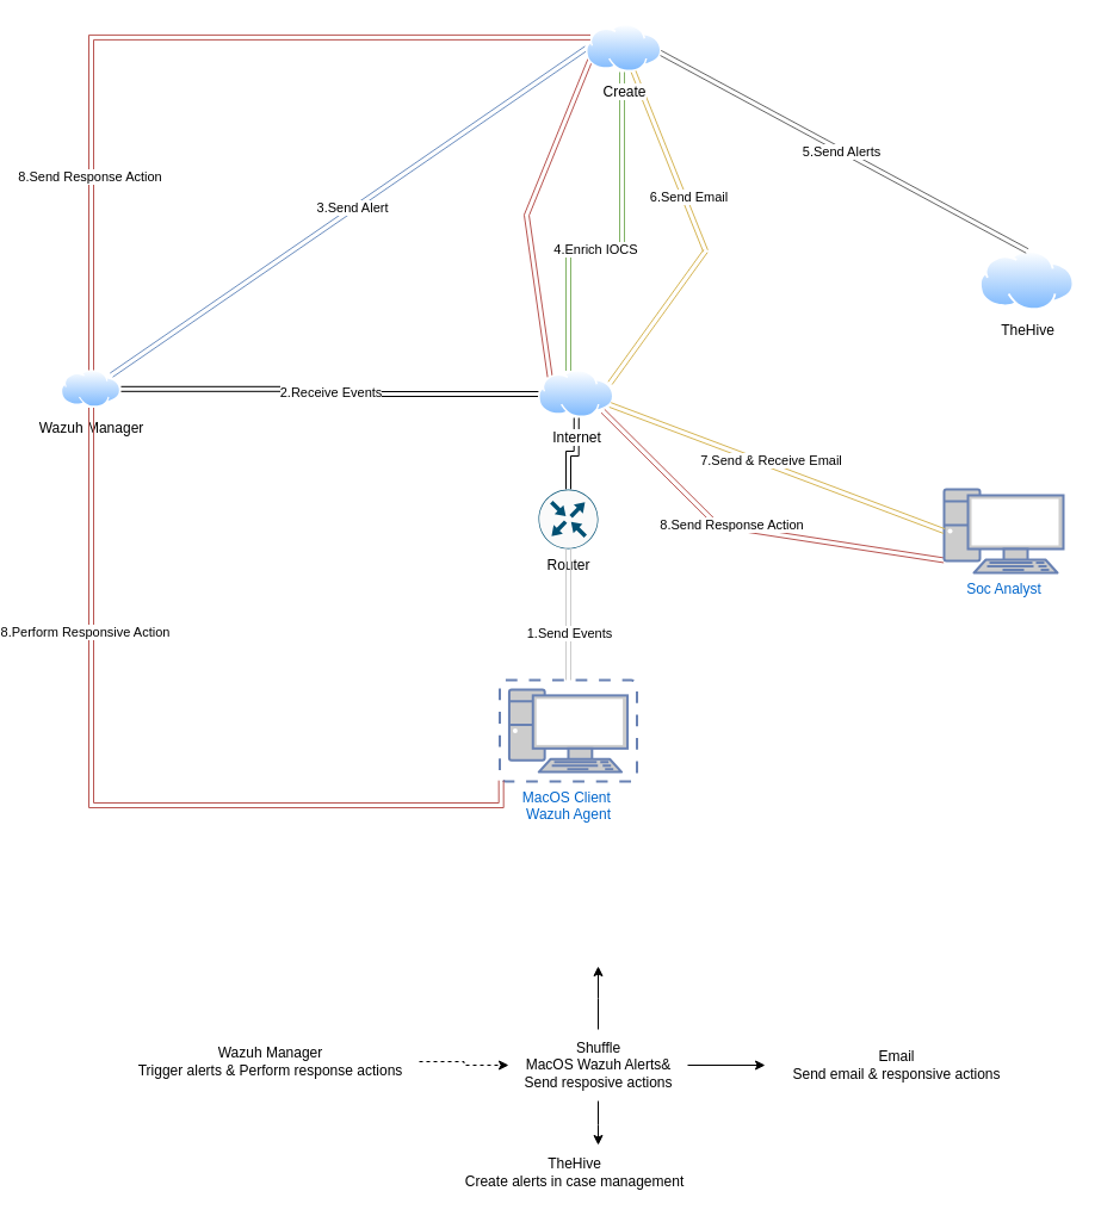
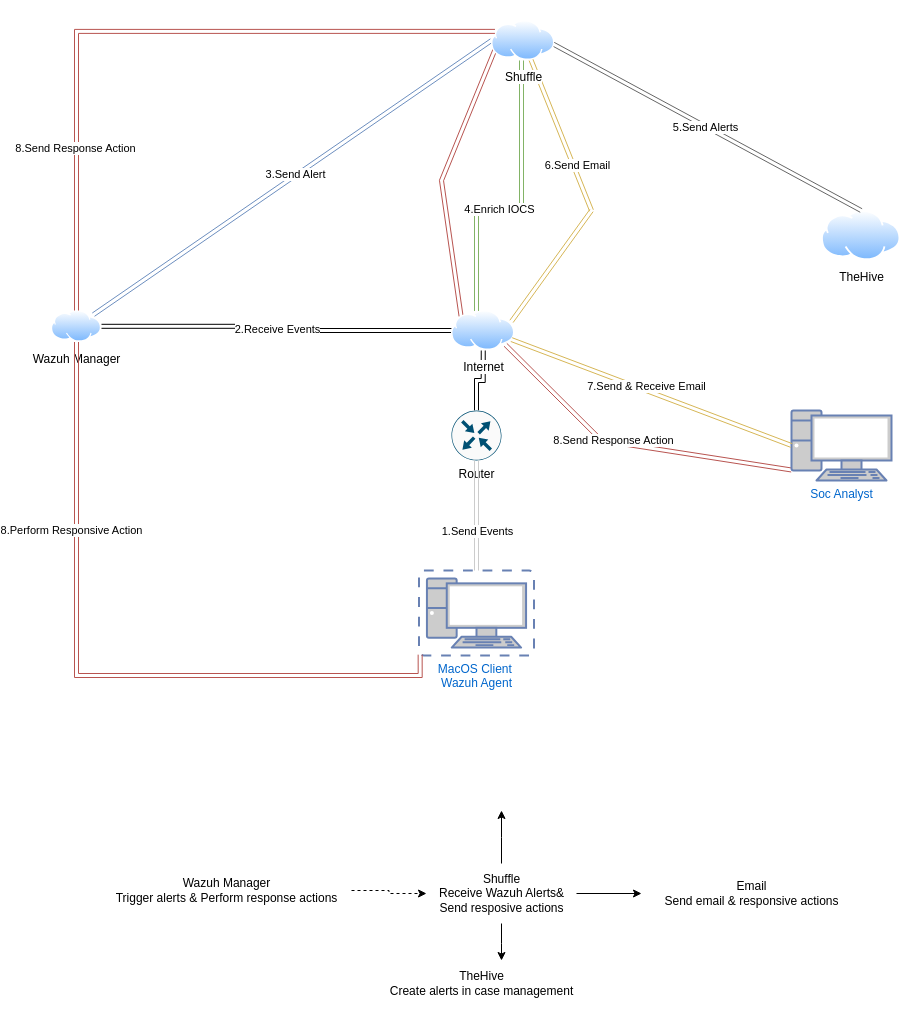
  <mxCell id="0" />
  <mxCell id="1" parent="0" />
  <mxCell id="2" value="MacOS Client&amp;nbsp;&lt;div&gt;Wazuh Agent&lt;/div&gt;" style="fontColor=#0066CC;verticalAlign=top;verticalLabelPosition=bottom;labelPosition=center;align=center;html=1;outlineConnect=0;fillColor=#CCCCCC;strokeColor=#6881B3;gradientColor=none;gradientDirection=north;strokeWidth=2;shape=mxgraph.networks.virtual_pc;" vertex="1" parent="1"><mxGeometry x="387.5" y="570" width="115" height="85" as="geometry" /></mxCell>
  <mxCell id="3" style="edgeStyle=orthogonalEdgeStyle;rounded=0;orthogonalLoop=1;jettySize=auto;html=1;entryX=0.5;entryY=1;entryDx=0;entryDy=0;shape=link;" edge="1" parent="1" source="4" target="12"><mxGeometry relative="1" as="geometry" /></mxCell>
  <mxCell id="4" value="Router" style="sketch=0;points=[[0.5,0,0],[1,0.5,0],[0.5,1,0],[0,0.5,0],[0.145,0.145,0],[0.856,0.145,0],[0.855,0.856,0],[0.145,0.855,0]];verticalLabelPosition=bottom;html=1;verticalAlign=top;aspect=fixed;align=center;pointerEvents=1;shape=mxgraph.cisco19.rect;prIcon=router;fillColor=#FAFAFA;strokeColor=#005073;" vertex="1" parent="1"><mxGeometry x="420" y="410" width="50" height="50" as="geometry" /></mxCell>
  <mxCell id="5" style="rounded=0;orthogonalLoop=1;jettySize=auto;html=1;entryX=0;entryY=0.5;entryDx=0;entryDy=0;shape=link;fillColor=#dae8fc;strokeColor=#6c8ebf;" edge="1" parent="1" source="7" target="22"><mxGeometry relative="1" as="geometry" /></mxCell>
  <mxCell id="6" value="3.Send Alert" style="edgeLabel;html=1;align=center;verticalAlign=middle;resizable=0;points=[];" vertex="1" connectable="0" parent="5"><mxGeometry x="0.019" y="1" relative="1" as="geometry"><mxPoint as="offset" /></mxGeometry></mxCell>
  <mxCell id="7" value="Wazuh Manager" style="image;aspect=fixed;perimeter=ellipsePerimeter;html=1;align=center;shadow=0;dashed=0;spacingTop=3;image=img/lib/active_directory/internet_cloud.svg;" vertex="1" parent="1"><mxGeometry x="20" y="310" width="50" height="31.5" as="geometry" /></mxCell>
  <mxCell id="8" style="edgeStyle=orthogonalEdgeStyle;rounded=0;orthogonalLoop=1;jettySize=auto;html=1;shape=link;" edge="1" parent="1" source="12" target="7"><mxGeometry relative="1" as="geometry" /></mxCell>
  <mxCell id="9" value="2.Receive Events" style="edgeLabel;html=1;align=center;verticalAlign=middle;resizable=0;points=[];" vertex="1" connectable="0" parent="8"><mxGeometry relative="1" as="geometry"><mxPoint as="offset" /></mxGeometry></mxCell>
  <mxCell id="10" style="rounded=0;orthogonalLoop=1;jettySize=auto;html=1;exitX=1;exitY=0.25;exitDx=0;exitDy=0;shape=link;fillColor=#fff2cc;strokeColor=#d6b656;" edge="1" parent="1" source="12"><mxGeometry relative="1" as="geometry"><mxPoint x="560" y="210" as="targetPoint" /></mxGeometry></mxCell>
  <mxCell id="11" style="rounded=0;orthogonalLoop=1;jettySize=auto;html=1;exitX=0;exitY=0;exitDx=0;exitDy=0;entryX=0;entryY=0.75;entryDx=0;entryDy=0;shape=link;fillColor=#f8cecc;strokeColor=#b85450;" edge="1" parent="1" source="12" target="22"><mxGeometry relative="1" as="geometry"><Array as="points"><mxPoint x="410" y="180" /></Array></mxGeometry></mxCell>
  <mxCell id="12" value="Internet" style="image;aspect=fixed;perimeter=ellipsePerimeter;html=1;align=center;shadow=0;dashed=0;spacingTop=3;image=img/lib/active_directory/internet_cloud.svg;" vertex="1" parent="1"><mxGeometry x="420" y="310" width="63.49" height="40" as="geometry" /></mxCell>
  <mxCell id="13" value="TheHive" style="image;aspect=fixed;perimeter=ellipsePerimeter;html=1;align=center;shadow=0;dashed=0;spacingTop=3;image=img/lib/active_directory/internet_cloud.svg;" vertex="1" parent="1"><mxGeometry x="790" y="210" width="79.37" height="50" as="geometry" /></mxCell>
  <mxCell id="14" style="edgeStyle=orthogonalEdgeStyle;rounded=0;orthogonalLoop=1;jettySize=auto;html=1;shape=link;fillColor=#d5e8d4;strokeColor=#82b366;" edge="1" parent="1" source="22" target="12"><mxGeometry relative="1" as="geometry"><Array as="points"><mxPoint x="490" y="209" /><mxPoint x="445" y="209" /></Array></mxGeometry></mxCell>
  <mxCell id="15" value="4.Enrich IOCS" style="edgeLabel;html=1;align=center;verticalAlign=middle;resizable=0;points=[];" vertex="1" connectable="0" parent="14"><mxGeometry x="0.165" y="-1" relative="1" as="geometry"><mxPoint as="offset" /></mxGeometry></mxCell>
  <mxCell id="16" style="rounded=0;orthogonalLoop=1;jettySize=auto;html=1;entryX=0.5;entryY=0;entryDx=0;entryDy=0;shape=link;fillColor=#f5f5f5;strokeColor=#666666;" edge="1" parent="1" target="13"><mxGeometry relative="1" as="geometry"><mxPoint x="515.062" y="40.002" as="sourcePoint" /><mxPoint x="815" y="214.93" as="targetPoint" /></mxGeometry></mxCell>
  <mxCell id="17" value="5.Send Alerts" style="edgeLabel;html=1;align=center;verticalAlign=middle;resizable=0;points=[];" vertex="1" connectable="0" parent="16"><mxGeometry x="0.01" y="-1" relative="1" as="geometry"><mxPoint as="offset" /></mxGeometry></mxCell>
  <mxCell id="18" style="rounded=0;orthogonalLoop=1;jettySize=auto;html=1;shape=link;fillColor=#fff2cc;strokeColor=#d6b656;" edge="1" parent="1" source="22"><mxGeometry relative="1" as="geometry"><mxPoint x="560" y="210" as="targetPoint" /></mxGeometry></mxCell>
  <mxCell id="19" value="6.Send Email" style="edgeLabel;html=1;align=center;verticalAlign=middle;resizable=0;points=[];" vertex="1" connectable="0" parent="18"><mxGeometry x="0.416" y="3" relative="1" as="geometry"><mxPoint as="offset" /></mxGeometry></mxCell>
  <mxCell id="20" style="edgeStyle=orthogonalEdgeStyle;rounded=0;orthogonalLoop=1;jettySize=auto;html=1;exitX=0;exitY=0.25;exitDx=0;exitDy=0;shape=link;fillColor=#f8cecc;strokeColor=#b85450;" edge="1" parent="1" source="22" target="7"><mxGeometry relative="1" as="geometry" /></mxCell>
  <mxCell id="21" value="8.Send Response Action" style="edgeLabel;html=1;align=center;verticalAlign=middle;resizable=0;points=[];" vertex="1" connectable="0" parent="20"><mxGeometry x="0.533" y="-2" relative="1" as="geometry"><mxPoint as="offset" /></mxGeometry></mxCell>
- <mxCell id="22" value="Create" style="image;aspect=fixed;perimeter=ellipsePerimeter;html=1;align=center;shadow=0;dashed=0;spacingTop=3;image=img/lib/active_directory/internet_cloud.svg;imageBorder=none;imageBackground=none;" vertex="1" parent="1"><mxGeometry x="460" y="20" width="63.49" height="40" as="geometry" /></mxCell>
+ <mxCell id="22" value="Shuffle" style="image;aspect=fixed;perimeter=ellipsePerimeter;html=1;align=center;shadow=0;dashed=0;spacingTop=3;image=img/lib/active_directory/internet_cloud.svg;imageBorder=none;imageBackground=none;" vertex="1" parent="1"><mxGeometry x="460" y="20" width="63.49" height="40" as="geometry" /></mxCell>
  <mxCell id="23" style="rounded=0;orthogonalLoop=1;jettySize=auto;html=1;exitX=0;exitY=0.85;exitDx=0;exitDy=0;exitPerimeter=0;entryX=1;entryY=1;entryDx=0;entryDy=0;shape=link;fillColor=#f8cecc;strokeColor=#b85450;" edge="1" parent="1" source="25" target="12"><mxGeometry relative="1" as="geometry"><Array as="points"><mxPoint x="570" y="440" /></Array></mxGeometry></mxCell>
  <mxCell id="24" value="8.Send Response Action" style="edgeLabel;html=1;align=center;verticalAlign=middle;resizable=0;points=[];" vertex="1" connectable="0" parent="23"><mxGeometry x="0.107" y="-2" relative="1" as="geometry"><mxPoint as="offset" /></mxGeometry></mxCell>
  <mxCell id="25" value="Soc Analyst" style="fontColor=#0066CC;verticalAlign=top;verticalLabelPosition=bottom;labelPosition=center;align=center;html=1;outlineConnect=0;fillColor=#CCCCCC;strokeColor=#6881B3;gradientColor=none;gradientDirection=north;strokeWidth=2;shape=mxgraph.networks.pc;" vertex="1" parent="1"><mxGeometry x="760" y="410" width="100" height="70" as="geometry" /></mxCell>
  <mxCell id="26" style="edgeStyle=orthogonalEdgeStyle;rounded=0;orthogonalLoop=1;jettySize=auto;html=1;exitX=0.5;exitY=0;exitDx=0;exitDy=0;exitPerimeter=0;entryX=0.5;entryY=1;entryDx=0;entryDy=0;entryPerimeter=0;shape=link;strokeColor=#CCCCCC;" edge="1" parent="1" source="2" target="4"><mxGeometry relative="1" as="geometry" /></mxCell>
  <mxCell id="27" value="1.Send Events" style="edgeLabel;html=1;align=center;verticalAlign=middle;resizable=0;points=[];" vertex="1" connectable="0" parent="26"><mxGeometry x="-0.086" y="1" relative="1" as="geometry"><mxPoint x="1" y="10" as="offset" /></mxGeometry></mxCell>
  <mxCell id="28" style="rounded=0;orthogonalLoop=1;jettySize=auto;html=1;exitX=1;exitY=0.75;exitDx=0;exitDy=0;entryX=0;entryY=0.5;entryDx=0;entryDy=0;entryPerimeter=0;shape=link;fillColor=#fff2cc;strokeColor=#d6b656;" edge="1" parent="1" source="12" target="25"><mxGeometry relative="1" as="geometry" /></mxCell>
  <mxCell id="29" value="7.Send &amp;amp; Receive Email" style="edgeLabel;html=1;align=center;verticalAlign=middle;resizable=0;points=[];" vertex="1" connectable="0" parent="28"><mxGeometry x="-0.049" y="4" relative="1" as="geometry"><mxPoint as="offset" /></mxGeometry></mxCell>
  <mxCell id="30" style="edgeStyle=orthogonalEdgeStyle;rounded=0;orthogonalLoop=1;jettySize=auto;html=1;exitX=0.5;exitY=1;exitDx=0;exitDy=0;entryX=0.01;entryY=0.99;entryDx=0;entryDy=0;entryPerimeter=0;shape=link;fillColor=#f8cecc;strokeColor=#b85450;" edge="1" parent="1" source="7" target="2"><mxGeometry relative="1" as="geometry" /></mxCell>
  <mxCell id="31" value="8.Perform Responsive Action" style="edgeLabel;html=1;align=center;verticalAlign=middle;resizable=0;points=[];" vertex="1" connectable="0" parent="30"><mxGeometry x="-0.463" y="-6" relative="1" as="geometry"><mxPoint y="1" as="offset" /></mxGeometry></mxCell>
  <mxCell id="32" style="edgeStyle=orthogonalEdgeStyle;rounded=0;orthogonalLoop=1;jettySize=auto;html=1;dashed=1;" edge="1" parent="1" source="33" target="37"><mxGeometry relative="1" as="geometry" /></mxCell>
  <mxCell id="33" value="Wazuh Manager&lt;div&gt;Trigger alerts &amp;amp; Perform response actions&lt;/div&gt;" style="text;html=1;align=center;verticalAlign=middle;resizable=0;points=[];autosize=1;strokeColor=none;fillColor=none;" vertex="1" parent="1"><mxGeometry x="70" y="870" width="250" height="40" as="geometry" /></mxCell>
  <mxCell id="34" style="edgeStyle=orthogonalEdgeStyle;rounded=0;orthogonalLoop=1;jettySize=auto;html=1;" edge="1" parent="1" source="37"><mxGeometry relative="1" as="geometry"><mxPoint x="470" y="810" as="targetPoint" /></mxGeometry></mxCell>
  <mxCell id="35" style="edgeStyle=orthogonalEdgeStyle;rounded=0;orthogonalLoop=1;jettySize=auto;html=1;" edge="1" parent="1" source="37"><mxGeometry relative="1" as="geometry"><mxPoint x="470" y="960" as="targetPoint" /></mxGeometry></mxCell>
  <mxCell id="36" style="edgeStyle=orthogonalEdgeStyle;rounded=0;orthogonalLoop=1;jettySize=auto;html=1;" edge="1" parent="1" source="37"><mxGeometry relative="1" as="geometry"><mxPoint x="610" y="893" as="targetPoint" /></mxGeometry></mxCell>
- <mxCell id="37" value="Shuffle&lt;div&gt;MacOS Wazuh Alerts&amp;amp;&lt;/div&gt;&lt;div&gt;Send resposive actions&lt;/div&gt;" style="text;html=1;align=center;verticalAlign=middle;resizable=0;points=[];autosize=1;strokeColor=none;fillColor=none;" vertex="1" parent="1"><mxGeometry x="395" y="863" width="150" height="60" as="geometry" /></mxCell>
+ <mxCell id="37" value="Shuffle&lt;div&gt;Receive Wazuh Alerts&amp;amp;&lt;/div&gt;&lt;div&gt;Send resposive actions&lt;/div&gt;" style="text;html=1;align=center;verticalAlign=middle;resizable=0;points=[];autosize=1;strokeColor=none;fillColor=none;" vertex="1" parent="1"><mxGeometry x="395" y="863" width="150" height="60" as="geometry" /></mxCell>
  <mxCell id="38" value="TheHive&lt;div&gt;Create alerts in case management&lt;/div&gt;" style="text;html=1;align=center;verticalAlign=middle;resizable=0;points=[];autosize=1;strokeColor=none;fillColor=none;" vertex="1" parent="1"><mxGeometry x="345" y="963" width="210" height="40" as="geometry" /></mxCell>
  <mxCell id="39" value="Email&lt;div&gt;Send email &amp;amp; responsive actions&lt;/div&gt;" style="text;html=1;align=center;verticalAlign=middle;resizable=0;points=[];autosize=1;strokeColor=none;fillColor=none;" vertex="1" parent="1"><mxGeometry x="620" y="873" width="200" height="40" as="geometry" /></mxCell>
